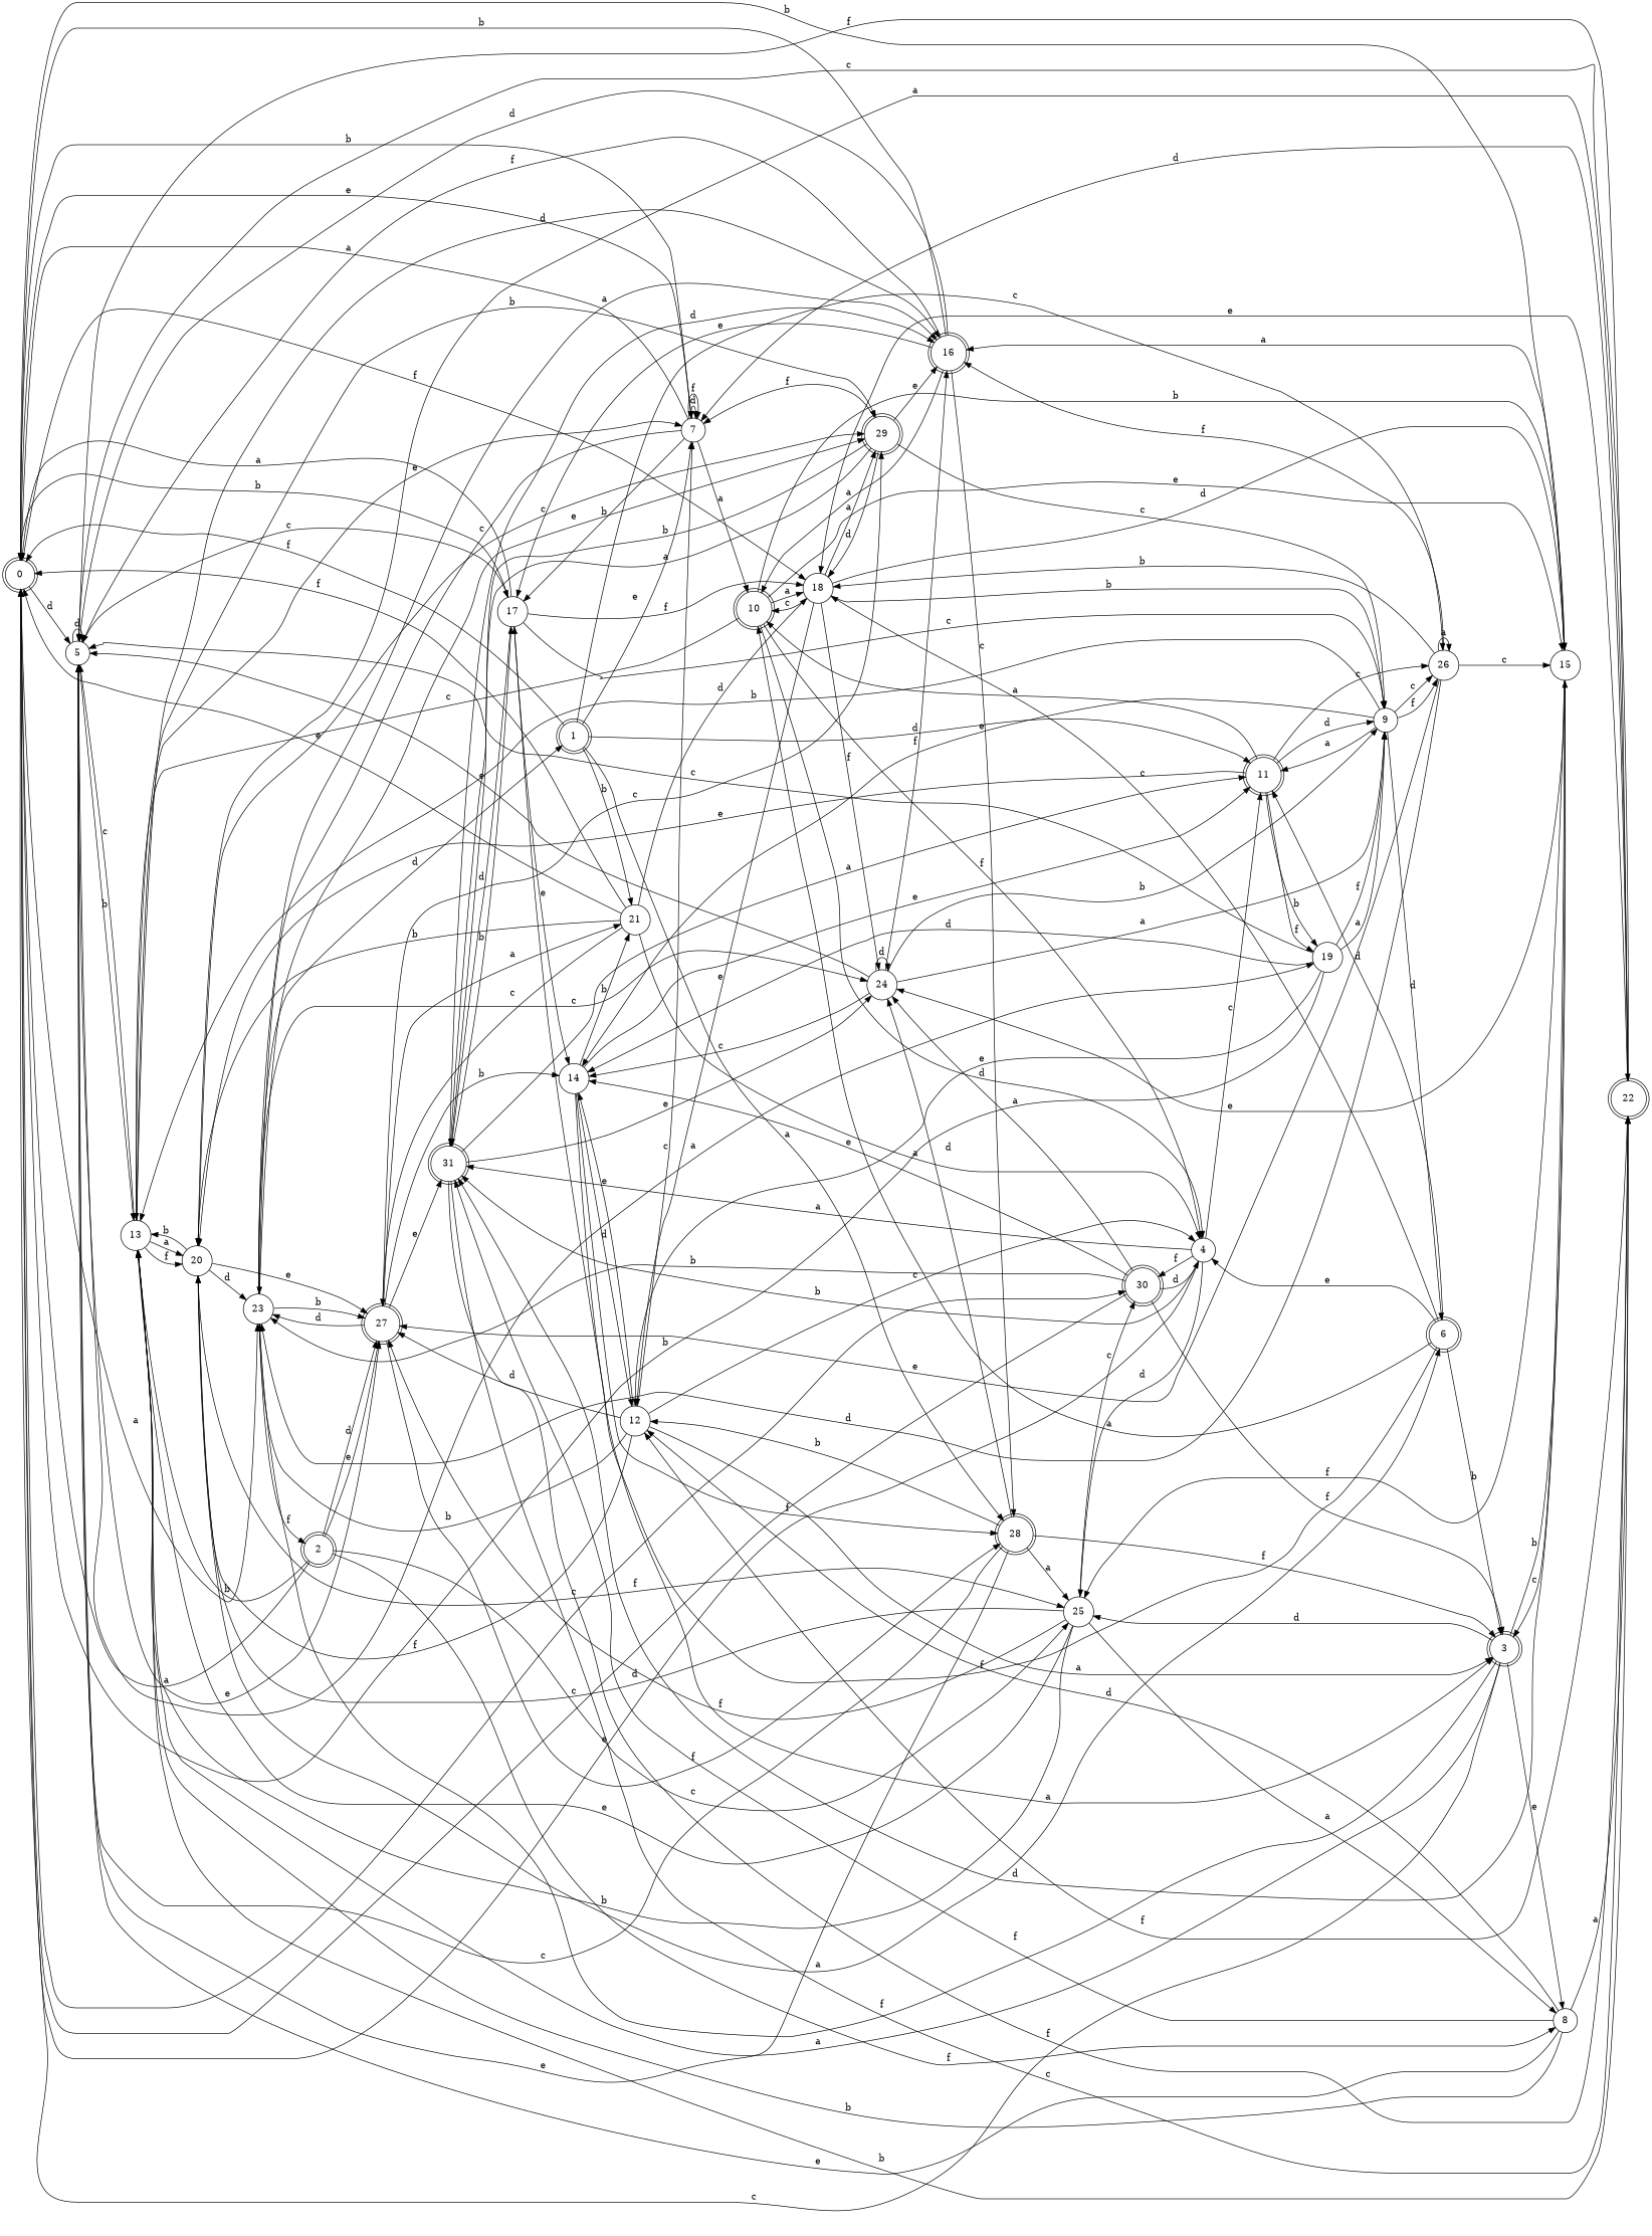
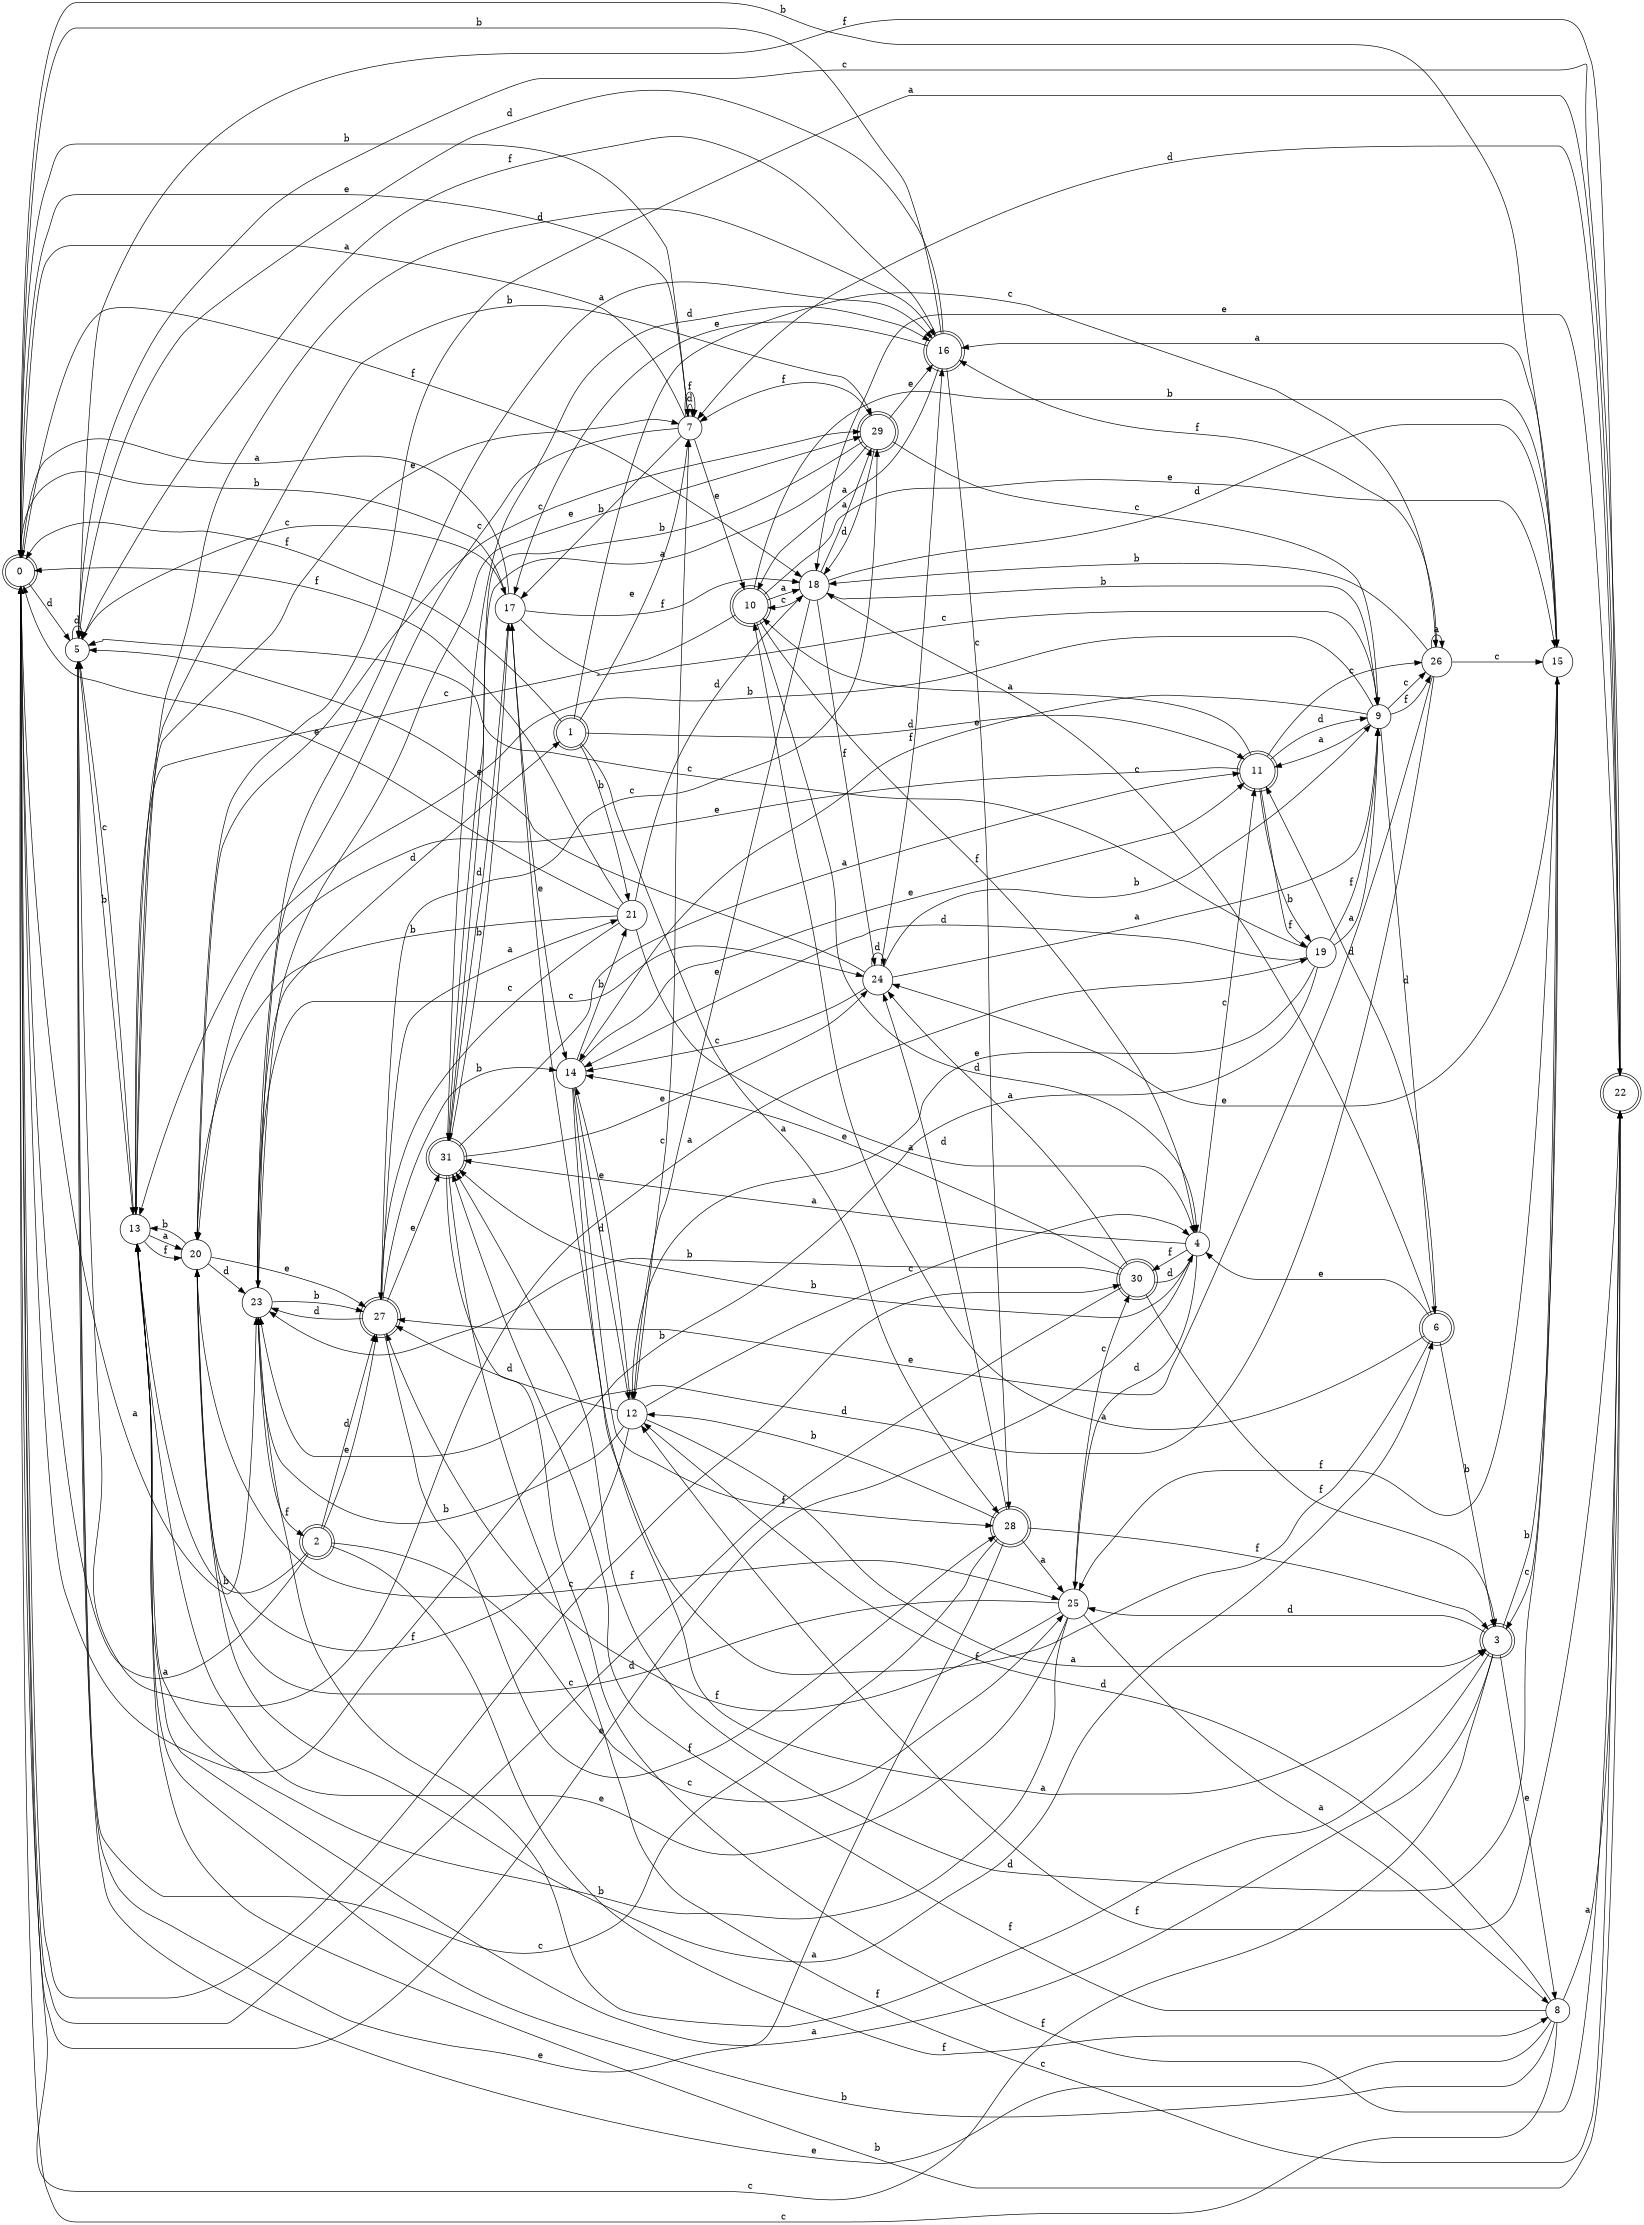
  digraph {
    rankdir=LR
    node [color=black fillcolor=white shape=circle style=filled]
    n1 [label=0 shape=doublecircle style="rounded,filled"]
    n2 [label=5]
    n3 [label=7]
    n4 [label=18]
    n5 [label=23]
    n6 [label=30 shape=doublecircle style="rounded,filled"]
    n7 [label=13]
    n8 [label=27 shape=doublecircle style="rounded,filled"]
    n9 [label=17]
    n10 [label=19]
    n11 [label=22 shape=doublecircle style="rounded,filled"]
    n12 [label=10 shape=doublecircle style="rounded,filled"]
    n13 [label=15]
    n14 [label=12]
    n15 [label=9]
    n16 [label=29 shape=doublecircle style="rounded,filled"]
    n17 [label=24]
    n18 [label=1 shape=doublecircle style="rounded,filled"]
    n19 [label=2 shape=doublecircle style="rounded,filled"]
    n20 [label=16 shape=doublecircle style="rounded,filled"]
    n21 [label=3 shape=doublecircle style="rounded,filled"]
    n22 [label=4]
    n23 [label=14]
    n24 [label=11 shape=doublecircle style="rounded,filled"]
    n25 [label=21]
    n26 [label=26]
    n27 [label=28 shape=doublecircle style="rounded,filled"]
    n28 [label=20]
    n29 [label=25]
    n30 [label=8]
    n31 [label=31 shape=doublecircle style="rounded,filled"]
    n32 [label=6 shape=doublecircle style="rounded,filled"]
    n1 -> n2 [label=d]
    n1 -> n3 [label=b]
    n1 -> n3 [label=e]
    n1 -> n4 [label=f]
    n1 -> n5 [label=a]
    n1 -> n6 [label=c]
    n2 -> n2 [label=d]
    n2 -> n7 [label=b]
-   n2 -> n8 [label=e]
    n2 -> n9 [label=c]
    n2 -> n10 [label=a]
    n2 -> n11 [label=f]
    n3 -> n1 [label=a]
    n3 -> n3 [label=d]
    n3 -> n3 [label=f]
    n3 -> n5 [label=c]
    n3 -> n9 [label=b]
-   n3 -> n12 [label=a]
+   n3 -> n12 [label=e]
    n4 -> n12 [label=c]
    n4 -> n13 [label=d]
    n4 -> n14 [label=e]
    n4 -> n15 [label=b]
    n4 -> n16 [label=a]
    n4 -> n17 [label=f]
    n5 -> n8 [label=b]
    n5 -> n16 [label=e]
    n5 -> n17 [label=c]
    n5 -> n18 [label=d]
    n5 -> n19 [label=f]
    n5 -> n20 [label=a]
    n6 -> n1 [label=c]
    n6 -> n5 [label=b]
    n6 -> n17 [label=a]
    n6 -> n21 [label=f]
    n6 -> n22 [label=d]
    n6 -> n23 [label=e]
    n7 -> n2 [label=c]
    n7 -> n3 [label=e]
    n7 -> n16 [label=b]
    n7 -> n20 [label=d]
    n7 -> n28 [label=a]
    n7 -> n28 [label=f]
    n8 -> n5 [label=d]
    n8 -> n16 [label=c]
    n8 -> n23 [label=b]
    n8 -> n25 [label=a]
    n8 -> n27 [label=f]
    n8 -> n31 [label=e]
    n9 -> n1 [label=a]
    n9 -> n1 [label=b]
    n9 -> n4 [label=f]
    n9 -> n15 [label=c]
    n9 -> n23 [label=e]
    n9 -> n31 [label=d]
    n10 -> n1 [label=b]
    n10 -> n2 [label=c]
    n10 -> n14 [label=e]
    n10 -> n15 [label=a]
    n10 -> n15 [label=f]
    n10 -> n23 [label=d]
    n11 -> n2 [label=c]
    n11 -> n3 [label=d]
    n11 -> n4 [label=e]
    n11 -> n7 [label=b]
    n11 -> n14 [label=f]
    n11 -> n28 [label=a]
    n12 -> n4 [label=a]
    n12 -> n7 [label=c]
    n12 -> n13 [label=b]
    n12 -> n13 [label=e]
    n12 -> n22 [label=d]
    n12 -> n22 [label=f]
    n13 -> n1 [label=b]
    n13 -> n17 [label=e]
    n13 -> n20 [label=a]
    n13 -> n21 [label=c]
    n13 -> n29 [label=f]
    n13 -> n31 [label=d]
    n14 -> n3 [label=c]
    n14 -> n5 [label=b]
    n14 -> n8 [label=d]
    n14 -> n21 [label=a]
    n14 -> n22 [label=c]
    n14 -> n23 [label=e]
    n14 -> n28 [label=f]
    n15 -> n7 [label=b]
    n15 -> n23 [label=e]
    n15 -> n24 [label=a]
    n15 -> n26 [label=c]
    n15 -> n26 [label=f]
    n15 -> n32 [label=d]
    n16 -> n3 [label=f]
    n16 -> n4 [label=d]
    n16 -> n15 [label=c]
    n16 -> n20 [label=e]
    n16 -> n31 [label=a]
    n16 -> n31 [label=b]
    n17 -> n2 [label=e]
    n17 -> n15 [label=a]
    n17 -> n15 [label=b]
    n17 -> n17 [label=d]
    n17 -> n20 [label=f]
    n17 -> n23 [label=c]
    n18 -> n1 [label=f]
    n18 -> n3 [label=e]
    n18 -> n24 [label=d]
    n18 -> n25 [label=b]
    n18 -> n26 [label=c]
    n18 -> n27 [label=a]
    n19 -> n1 [label=a]
    n19 -> n7 [label=b]
    n19 -> n8 [label=d]
    n19 -> n8 [label=e]
    n19 -> n29 [label=c]
    n19 -> n30 [label=f]
    n20 -> n1 [label=b]
    n20 -> n2 [label=d]
    n20 -> n2 [label=f]
    n20 -> n9 [label=e]
    n20 -> n12 [label=a]
    n20 -> n27 [label=c]
    n21 -> n1 [label=c]
    n21 -> n5 [label=f]
    n21 -> n7 [label=a]
    n21 -> n13 [label=b]
    n21 -> n29 [label=d]
    n21 -> n30 [label=e]
    n22 -> n1 [label=e]
    n22 -> n6 [label=f]
    n22 -> n24 [label=c]
    n22 -> n29 [label=d]
    n22 -> n31 [label=a]
    n22 -> n31 [label=b]
    n23 -> n14 [label=d]
    n23 -> n21 [label=a]
    n23 -> n24 [label=e]
    n23 -> n25 [label=b]
    n23 -> n27 [label=f]
    n24 -> n10 [label=b]
    n24 -> n10 [label=f]
    n24 -> n12 [label=a]
    n24 -> n15 [label=d]
    n24 -> n26 [label=c]
    n24 -> n28 [label=e]
    n25 -> n1 [label=e]
    n25 -> n1 [label=f]
    n25 -> n4 [label=d]
    n25 -> n8 [label=c]
    n25 -> n22 [label=a]
    n25 -> n28 [label=b]
    n26 -> n4 [label=b]
    n26 -> n5 [label=d]
    n26 -> n8 [label=e]
    n26 -> n13 [label=c]
    n26 -> n20 [label=f]
    n26 -> n26 [label=a]
    n27 -> n2 [label=c]
    n27 -> n2 [label=e]
    n27 -> n14 [label=b]
    n27 -> n17 [label=d]
    n27 -> n21 [label=f]
    n27 -> n29 [label=a]
    n28 -> n5 [label=d]
    n28 -> n7 [label=b]
    n28 -> n8 [label=e]
    n28 -> n16 [label=c]
    n28 -> n29 [label=f]
    n28 -> n32 [label=a]
    n29 -> n6 [label=c]
    n29 -> n7 [label=b]
    n29 -> n7 [label=e]
    n29 -> n8 [label=f]
    n29 -> n28 [label=d]
    n29 -> n30 [label=a]
+   n30 -> n1 [label=c]
    n30 -> n2 [label=e]
    n30 -> n7 [label=b]
    n30 -> n11 [label=a]
    n30 -> n14 [label=d]
    n30 -> n31 [label=f]
    n31 -> n9 [label=b]
    n31 -> n11 [label=c]
    n31 -> n11 [label=f]
    n31 -> n17 [label=e]
    n31 -> n20 [label=d]
    n31 -> n24 [label=a]
    n32 -> n4 [label=c]
    n32 -> n9 [label=f]
    n32 -> n12 [label=a]
    n32 -> n21 [label=b]
    n32 -> n22 [label=e]
    n32 -> n24 [label=d]
  }
